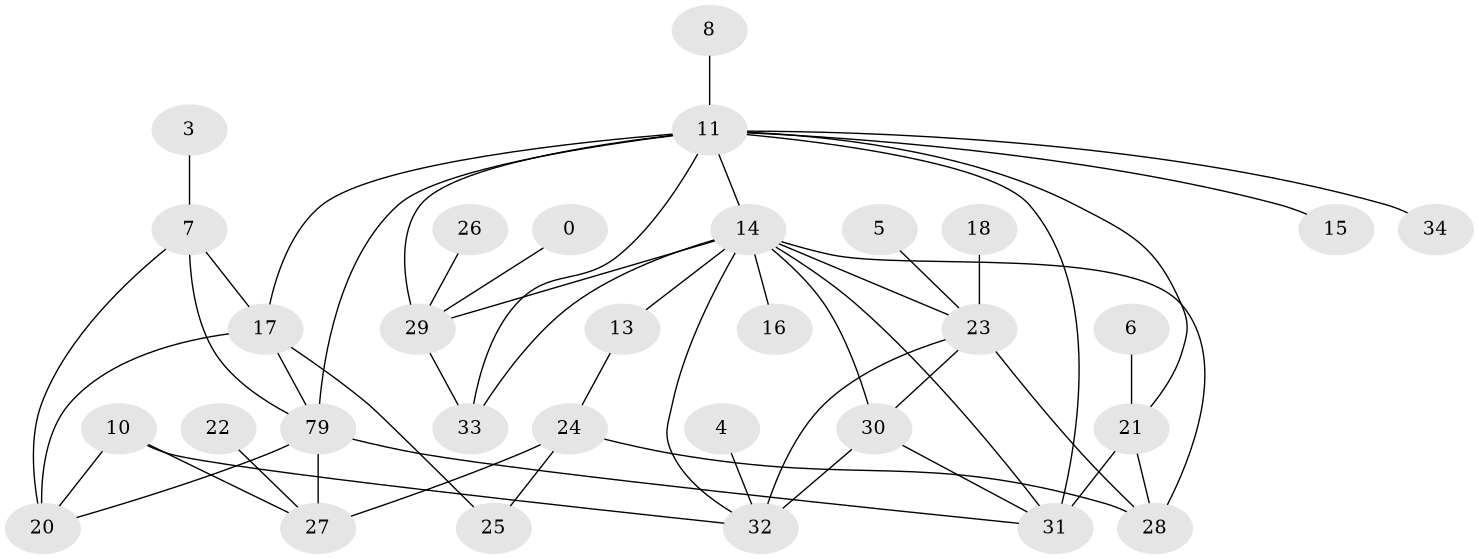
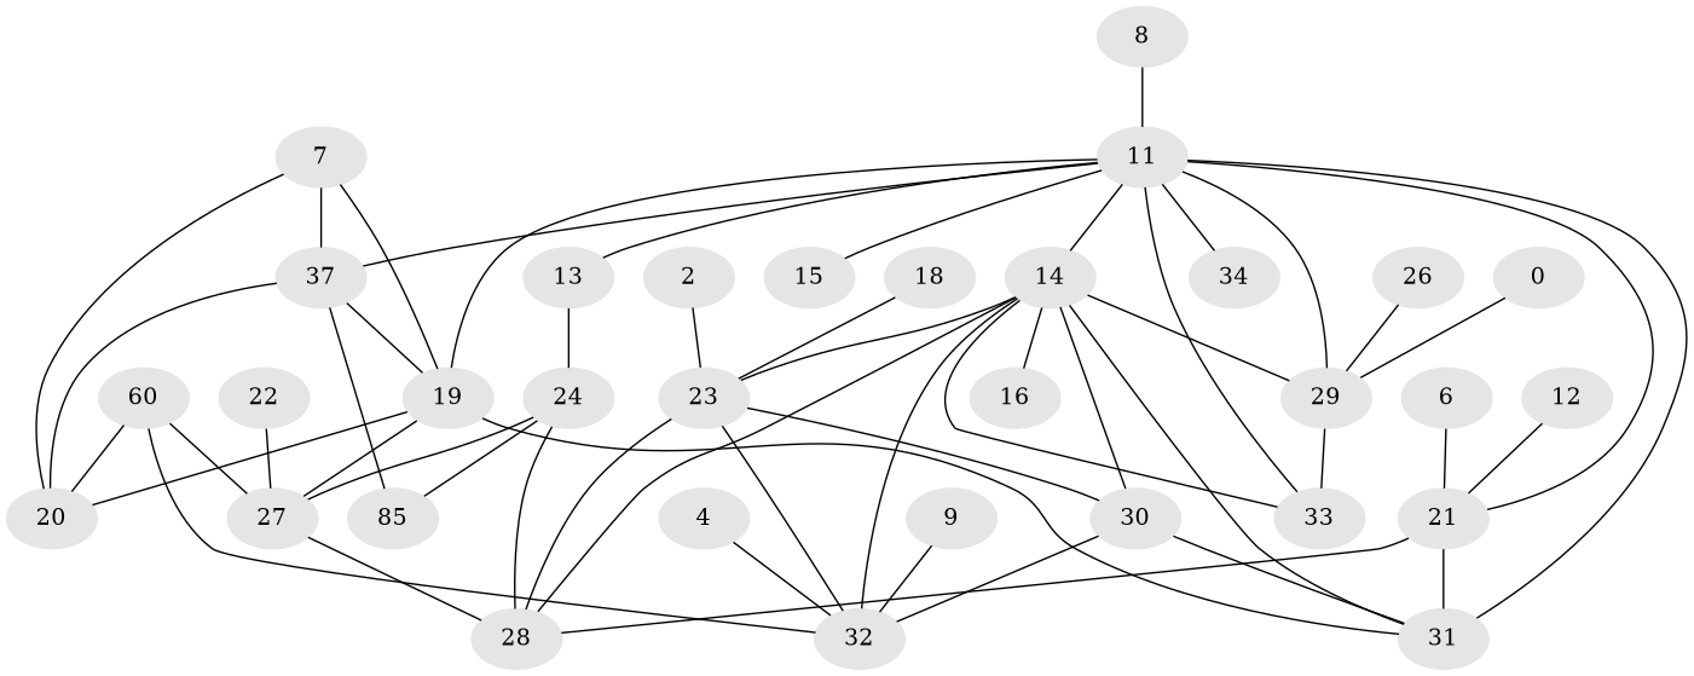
  graph {
    fontname="DejaVu Serif"
    node [color=gray90 fontname="DejaVu Serif" style=filled]
    edge [fontname="DejaVu Serif" weight=1.0]
    27
    28
    n3 [label=0]
    29
    33
-   3
    7
-   17
-   19 [label=79]
+   17 [label=37]
+   19
    20
    4
    32
-   5
+   5 [label=2]
    23
    30
    6
    21
    31
-   25
+   25 [label=85]
    8
    11
    13
    14
    15
    34
-   10
+   9
+   10 [label=60]
    24
    16
+   12
    18
    22
    26
+   27 -- 28
    n3 -- 29
    29 -- 33 [weight=2.0]
-   3 -- 7
    7 -- 17 [weight=2.0]
    7 -- 19 [weight=2.0]
    7 -- 20 [weight=2.0]
    17 -- 19
    17 -- 20
    17 -- 25
    19 -- 27
    19 -- 20
    19 -- 31
    4 -- 32
    5 -- 23
    23 -- 28
    23 -- 32
    23 -- 30 [weight=2.0]
    30 -- 32 [weight=2.0]
    30 -- 31
    6 -- 21
    21 -- 28
    21 -- 31 [weight=6.0]
    8 -- 11
    11 -- 29 [weight=2.0]
    11 -- 33
    11 -- 17
    11 -- 19
    11 -- 21
    11 -- 31
-   14 -- 13
+   11 -- 13
    11 -- 14
    11 -- 15
    11 -- 34
    13 -- 24 [weight=2.0]
    14 -- 28
    14 -- 29 [weight=2.0]
    14 -- 33 [weight=2.0]
    14 -- 32
    14 -- 23 [weight=2.0]
    14 -- 30 [weight=2.0]
    14 -- 31
    14 -- 16
+   9 -- 32
    10 -- 27
    10 -- 20
    10 -- 32
    24 -- 27 [weight=2.0]
    24 -- 28 [weight=2.0]
    24 -- 25
+   12 -- 21
    18 -- 23
    22 -- 27
    26 -- 29
  }
